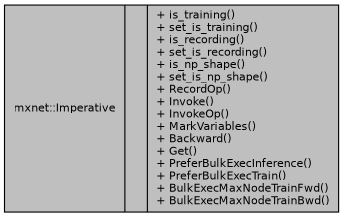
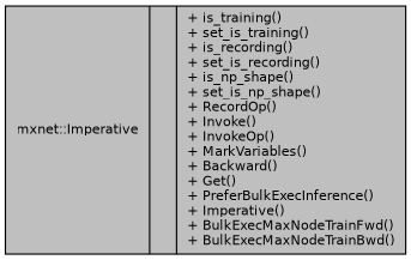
  digraph {
    rankdir=LR
-   n1 [color=black fillcolor=grey75 fontcolor=black fontname=Helvetica fontsize=10 height=0.2 label="{mxnet::Imperative\n||+ is_training()\l+ set_is_training()\l+ is_recording()\l+ set_is_recording()\l+ is_np_shape()\l+ set_is_np_shape()\l+ RecordOp()\l+ Invoke()\l+ InvokeOp()\l+ MarkVariables()\l+ Backward()\l+ Get()\l+ PreferBulkExecInference()\l+ PreferBulkExecTrain()\l+ BulkExecMaxNodeTrainFwd()\l+ BulkExecMaxNodeTrainBwd()\l}" shape=record style=filled width=0.4]
+   n1 [color=black fillcolor=grey75 fontcolor=black fontname=Helvetica fontsize=10 height=0.2 label="{mxnet::Imperative\n||+ is_training()\l+ set_is_training()\l+ is_recording()\l+ set_is_recording()\l+ is_np_shape()\l+ set_is_np_shape()\l+ RecordOp()\l+ Invoke()\l+ InvokeOp()\l+ MarkVariables()\l+ Backward()\l+ Get()\l+ PreferBulkExecInference()\l+ Imperative()\l+ BulkExecMaxNodeTrainFwd()\l+ BulkExecMaxNodeTrainBwd()\l}" shape=record style=filled width=0.4]
  }
